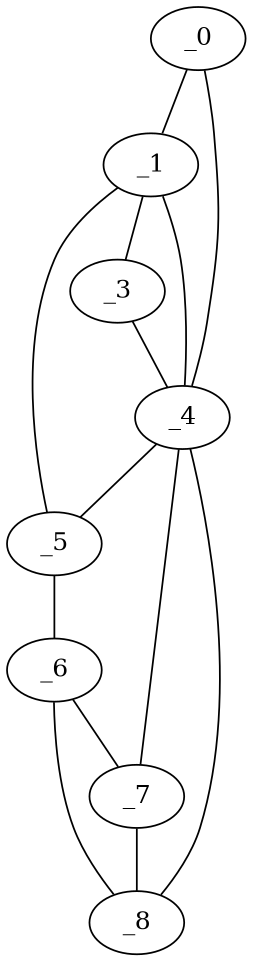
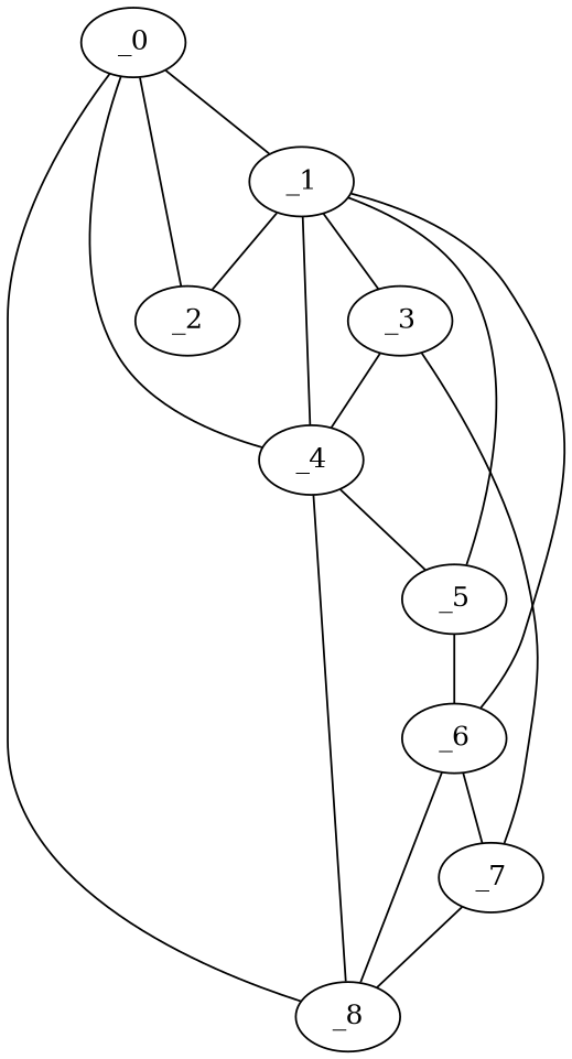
  graph {
    node [y=87]
    edge [valence=2]
    _0 [x=63]
    _1 [x=64 y=93]
+   _2 [x=81 y=88]
    _4 [x=90 y=78]
    _8 [x=124 y=58]
    _3 [x=89]
    _5 [x=102]
    _6 [x=113 y=86]
    _7 [x=119 y=66]
    _0 -- _1 [valence=1]
+   _0 -- _2
    _0 -- _4 [valence=1]
+   _0 -- _8 [valence=1]
+   _1 -- _2 [valence=1]
    _1 -- _4 [valence=1]
    _1 -- _3
    _1 -- _5 [valence=1]
+   _1 -- _6 [valence=1]
    _4 -- _8
    _4 -- _5
-   _4 -- _7
+   _3 -- _7
    _3 -- _4
    _5 -- _6
    _6 -- _8 [valence=1]
    _6 -- _7
    _7 -- _8
  }
